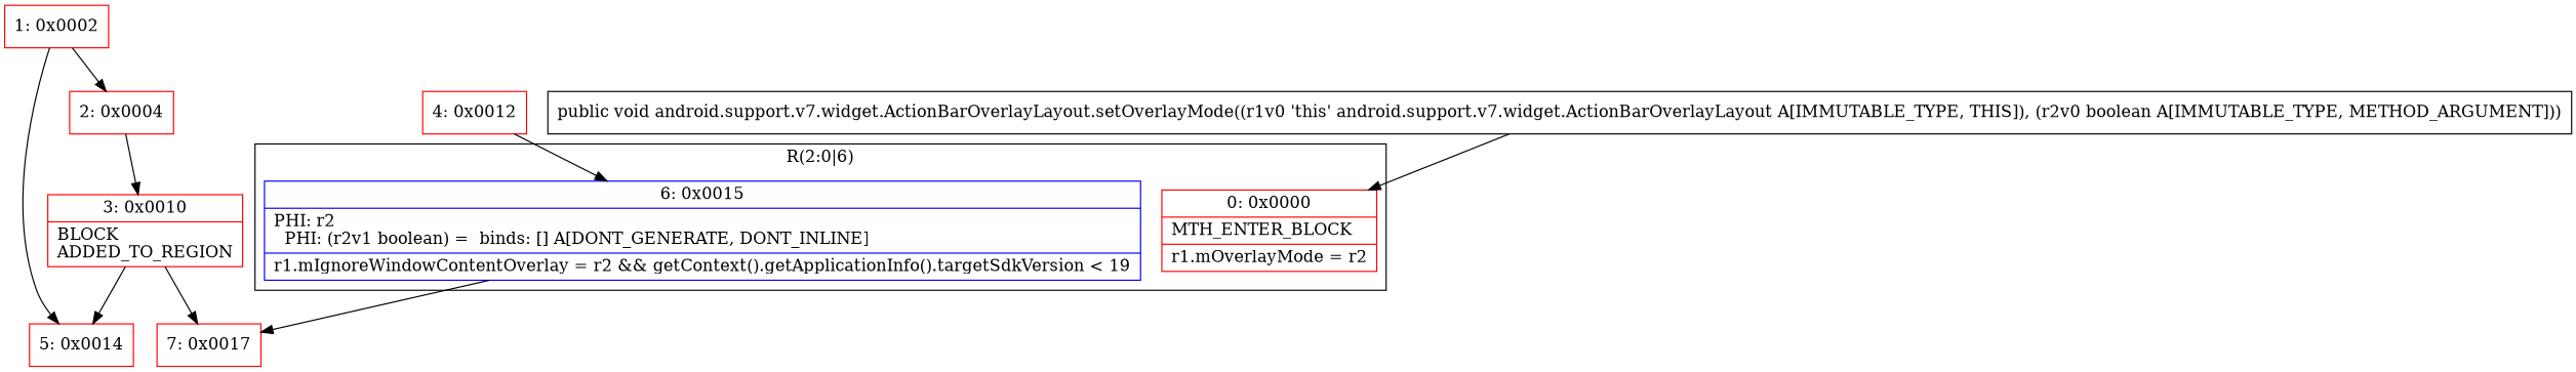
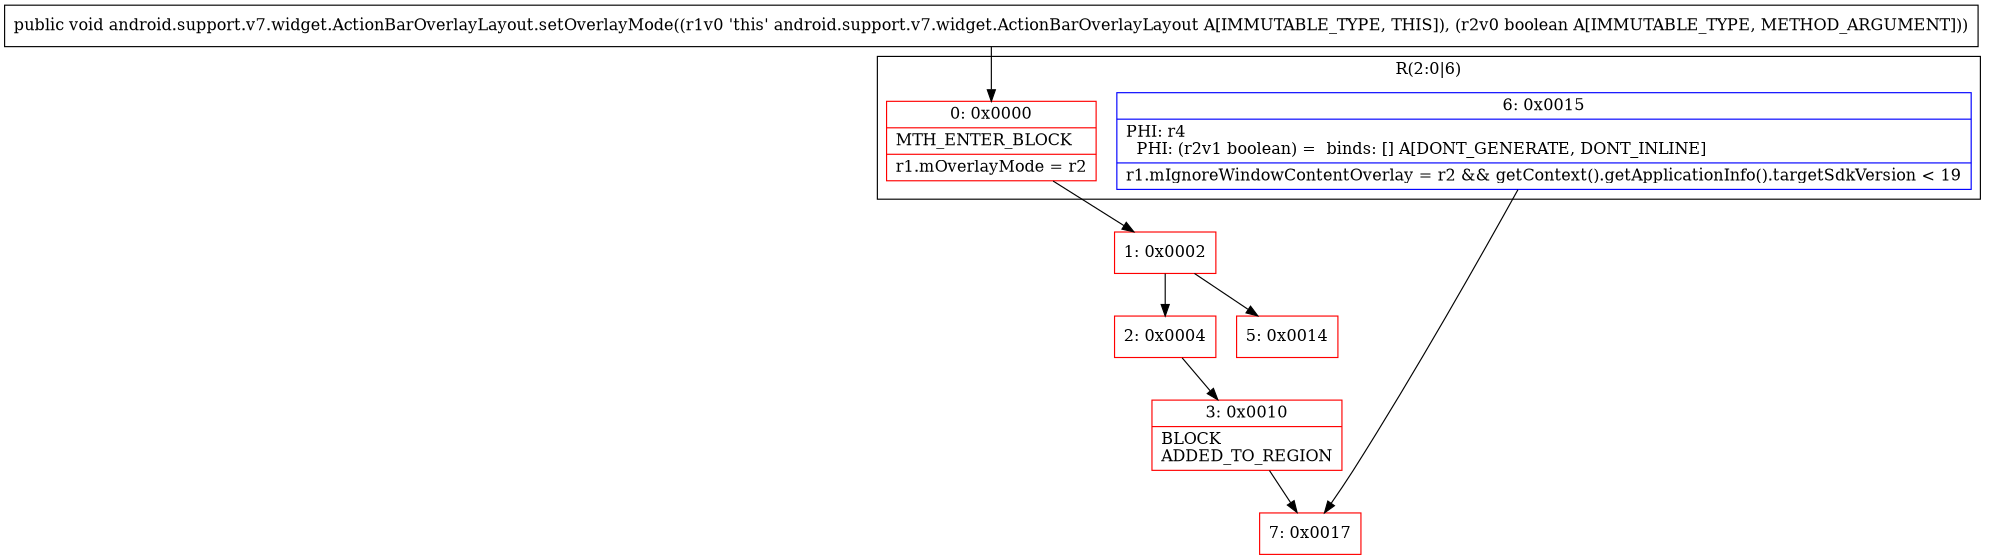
  digraph {
    node [color=red shape=record]
    n1 [label="{0\:\ 0x0000|MTH_ENTER_BLOCK\l|r1.mOverlayMode = r2\l}"]
-   n2 [color=blue label="{6\:\ 0x0015|PHI: r2 \l  PHI: (r2v1 boolean) =  binds: [] A[DONT_GENERATE, DONT_INLINE]\l|r1.mIgnoreWindowContentOverlay = r2 && getContext().getApplicationInfo().targetSdkVersion \< 19\l}"]
+   n2 [color=blue label="{6\:\ 0x0015|PHI: r4 \l  PHI: (r2v1 boolean) =  binds: [] A[DONT_GENERATE, DONT_INLINE]\l|r1.mIgnoreWindowContentOverlay = r2 && getContext().getApplicationInfo().targetSdkVersion \< 19\l}"]
    n3 [label="{1\:\ 0x0002}"]
    n4 [label="{7\:\ 0x0017}"]
    n5 [label="{2\:\ 0x0004}"]
    n6 [label="{5\:\ 0x0014}"]
    n7 [label="{3\:\ 0x0010|BLOCK\lADDED_TO_REGION\l}"]
-   n8 [label="{4\:\ 0x0012}"]
    n9 [label="{public void android.support.v7.widget.ActionBarOverlayLayout.setOverlayMode((r1v0 'this' android.support.v7.widget.ActionBarOverlayLayout A[IMMUTABLE_TYPE, THIS]), (r2v0 boolean A[IMMUTABLE_TYPE, METHOD_ARGUMENT])) }" color=""]
    subgraph cluster_1 {
      label="R(2:0|6)"
      n1
      n2
    }
+   n1 -> n3
    n2 -> n4
    n3 -> n5
    n3 -> n6
    n5 -> n7
    n7 -> n4
-   n7 -> n6
-   n8 -> n2
    n9 -> n1
  }
